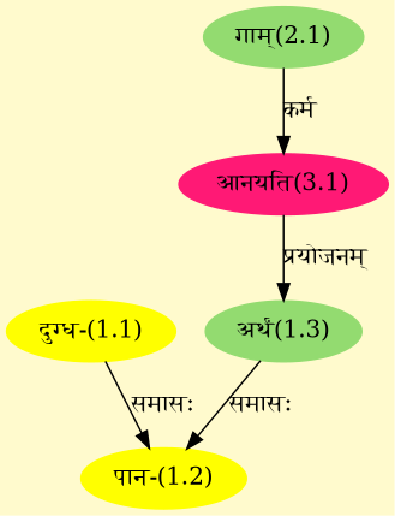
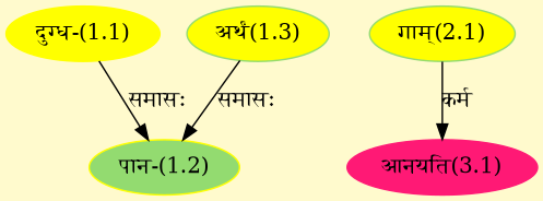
  digraph {
    bgcolor=lemonchiffon1
    compound=true
    rankdir=BT
    node [color="#FFFF00" style=filled]
    edge [dir=back]
    n1 [label="दुग्ध-(1.1)"]
-   n2 [label="पान-(1.2)"]
-   n3 [color="#93DB70" label="अर्थं(1.3)"]
+   n2 [label="पान-(1.2)" fillcolor="#93DB70"]
+   n3 [color="#93DB70" label="अर्थं(1.3)" fillcolor="#FFFF00"]
    n4 [color="#FF1975" label="आनयति(3.1)"]
-   n5 [color="#93DB70" label="गाम्(2.1)"]
+   n5 [color="#93DB70" label="गाम्(2.1)" fillcolor="#FFFF00"]
    n2 -> n1 [label="समासः"]
    n2 -> n3 [label="समासः"]
-   n3 -> n4 [label="प्रयोजनम्"]
    n4 -> n5 [label="कर्म"]
  }
